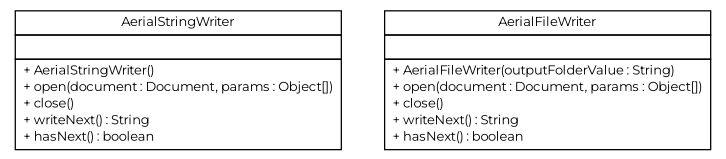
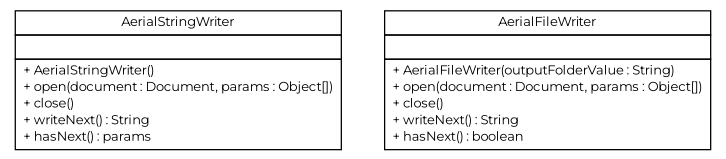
  digraph {
    nodesep=0.25
    ranksep=0.5
    fontname=Montserrat
    node [fontcolor=black fontname=Montserrat fontsize=10.0 shape=plaintext]
-   n1 [label=<<table title="com.github.mkolisnyk.aerial.writers.AerialStringWriter" border="0" cellborder="1" cellspacing="0" cellpadding="2" port="p" href="./AerialStringWriter.html"> 		<tr><td><table border="0" cellspacing="0" cellpadding="1"> <tr><td align="center" balign="center"> AerialStringWriter </td></tr> 		</table></td></tr> 		<tr><td><table border="0" cellspacing="0" cellpadding="1"> <tr><td align="left" balign="left">  </td></tr> 		</table></td></tr> 		<tr><td><table border="0" cellspacing="0" cellpadding="1"> <tr><td align="left" balign="left"> + AerialStringWriter() </td></tr> <tr><td align="left" balign="left"> + open(document : Document, params : Object[]) </td></tr> <tr><td align="left" balign="left"> + close() </td></tr> <tr><td align="left" balign="left"> + writeNext() : String </td></tr> <tr><td align="left" balign="left"> + hasNext() : boolean </td></tr> 		</table></td></tr> 		</table>>]
+   n1 [label=<<table title="com.github.mkolisnyk.aerial.writers.AerialStringWriter" border="0" cellborder="1" cellspacing="0" cellpadding="2" port="p" href="./AerialStringWriter.html"> 		<tr><td><table border="0" cellspacing="0" cellpadding="1"> <tr><td align="center" balign="center"> AerialStringWriter </td></tr> 		</table></td></tr> 		<tr><td><table border="0" cellspacing="0" cellpadding="1"> <tr><td align="left" balign="left">  </td></tr> 		</table></td></tr> 		<tr><td><table border="0" cellspacing="0" cellpadding="1"> <tr><td align="left" balign="left"> + AerialStringWriter() </td></tr> <tr><td align="left" balign="left"> + open(document : Document, params : Object[]) </td></tr> <tr><td align="left" balign="left"> + close() </td></tr> <tr><td align="left" balign="left"> + writeNext() : String </td></tr> <tr><td align="left" balign="left"> + hasNext() : params </td></tr> 		</table></td></tr> 		</table>>]
    n2 [label=<<table title="com.github.mkolisnyk.aerial.writers.AerialFileWriter" border="0" cellborder="1" cellspacing="0" cellpadding="2" port="p" href="./AerialFileWriter.html"> 		<tr><td><table border="0" cellspacing="0" cellpadding="1"> <tr><td align="center" balign="center"> AerialFileWriter </td></tr> 		</table></td></tr> 		<tr><td><table border="0" cellspacing="0" cellpadding="1"> <tr><td align="left" balign="left">  </td></tr> 		</table></td></tr> 		<tr><td><table border="0" cellspacing="0" cellpadding="1"> <tr><td align="left" balign="left"> + AerialFileWriter(outputFolderValue : String) </td></tr> <tr><td align="left" balign="left"> + open(document : Document, params : Object[]) </td></tr> <tr><td align="left" balign="left"> + close() </td></tr> <tr><td align="left" balign="left"> + writeNext() : String </td></tr> <tr><td align="left" balign="left"> + hasNext() : boolean </td></tr> 		</table></td></tr> 		</table>>]
  }
